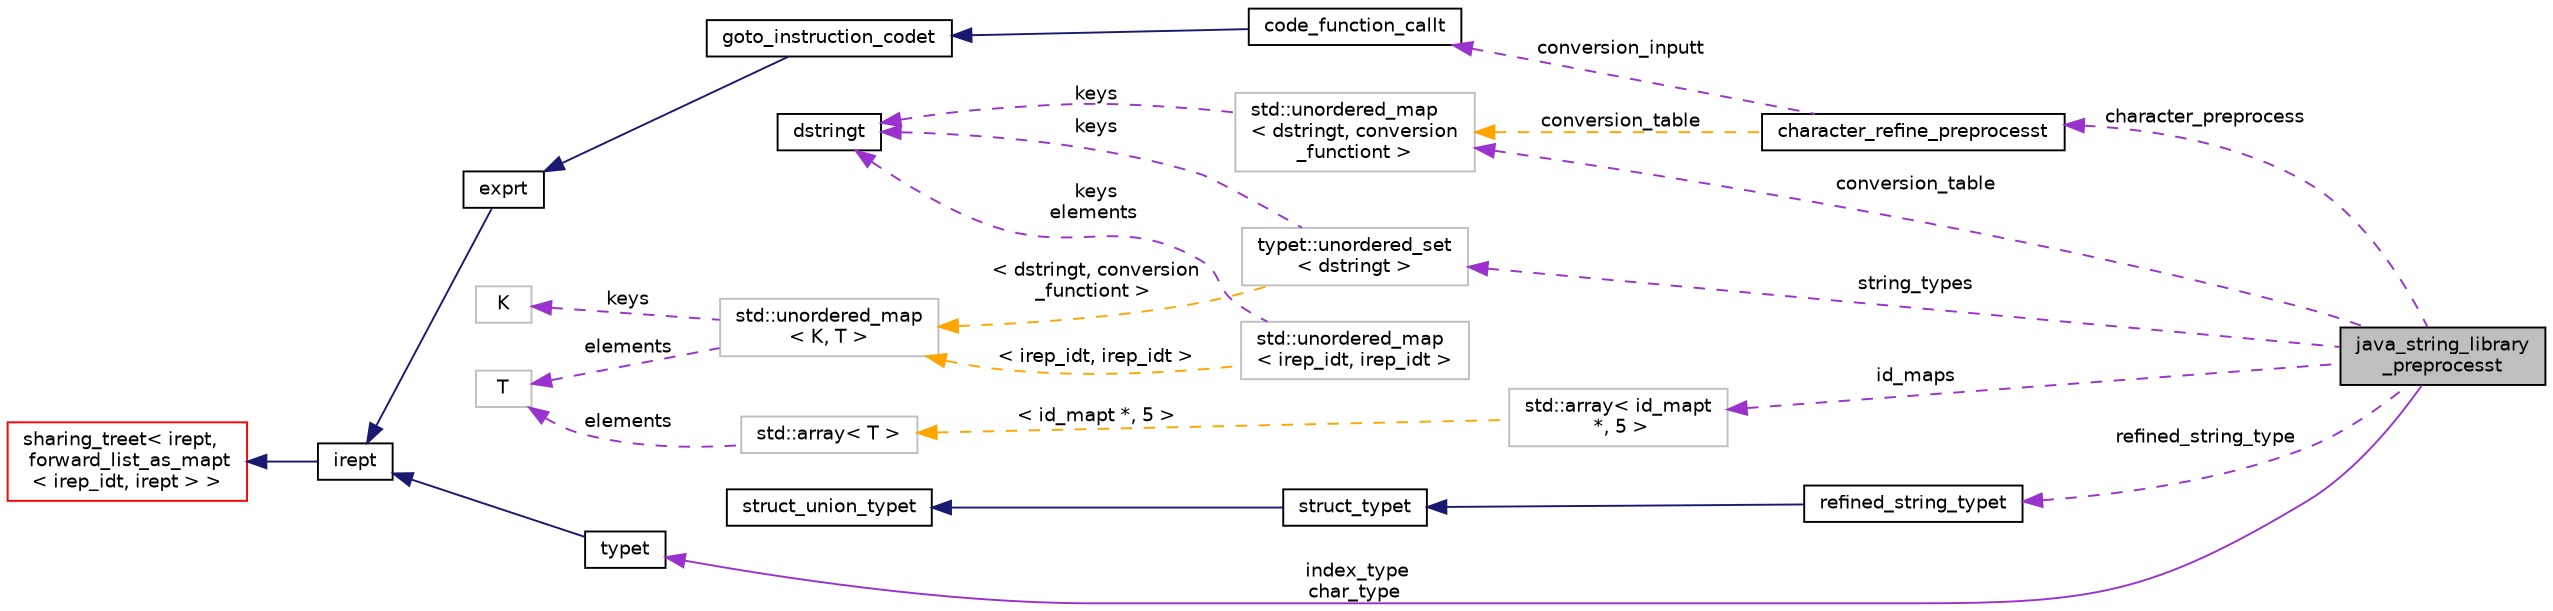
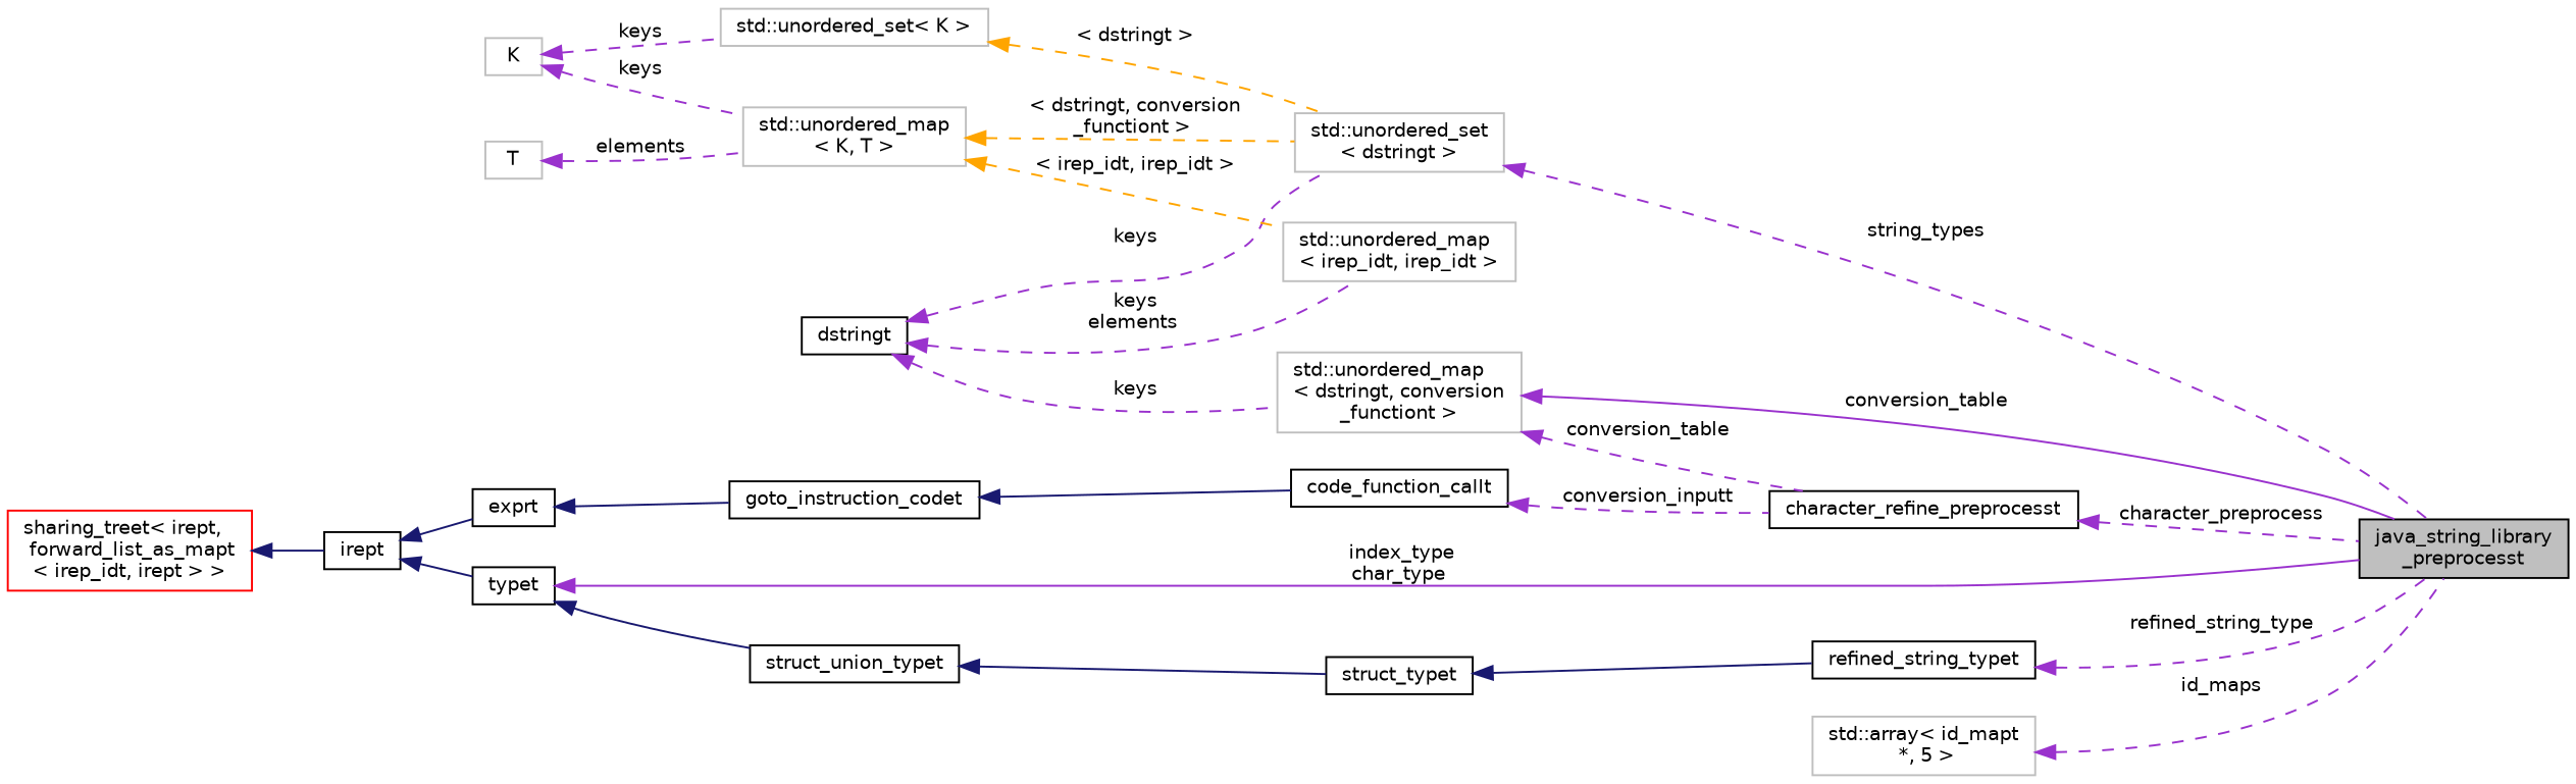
  digraph {
    rankdir=LR
    node [color=black fontname=Helvetica fontsize=10 shape=record]
    edge [color=darkorchid3 dir=back fontname=Helvetica fontsize=10 labelfontname=Helvetica labelfontsize=10 style=dashed]
    n1 [fillcolor=grey75 fontcolor=black height=0.2 label="java_string_library\l_preprocesst" style=filled width=0.4]
-   n2 [color=grey75 height=0.2 label="typet::unordered_set\l\< dstringt \>" width=0.4]
+   n2 [color=grey75 height=0.2 label="std::unordered_set\l\< dstringt \>" width=0.4]
    n3 [height=0.2 label=dstringt width=0.4]
    n4 [color=grey75 height=0.2 label="std::unordered_map\l\< irep_idt, irep_idt \>" width=0.4]
    n5 [color=grey75 height=0.2 label="std::unordered_map\l\< dstringt, conversion\l_functiont \>" width=0.4]
    n6 [height=0.2 label=character_refine_preprocesst width=0.4]
+   n7 [color=grey75 height=0.2 label="std::unordered_set\< K \>" width=0.4]
    n8 [color=grey75 height=0.2 label=K width=0.4]
    n9 [color=grey75 height=0.2 label="std::unordered_map\l\< K, T \>" width=0.4]
    n10 [color=grey75 height=0.2 label="std::array\< id_mapt\l *, 5 \>" width=0.4]
    n11 [color=grey75 height=0.2 label=T width=0.4]
-   n12 [color=grey75 height=0.2 label="std::array\< T \>" width=0.4]
    n13 [height=0.2 label=refined_string_typet width=0.4]
    n14 [height=0.2 label=struct_typet width=0.4]
    n15 [height=0.2 label=struct_union_typet width=0.4]
    n16 [height=0.2 label=typet width=0.4]
    n17 [height=0.2 label=irept width=0.4]
    n18 [height=0.2 label=exprt width=0.4]
    n19 [height=0.2 label=goto_instruction_codet width=0.4]
    n20 [color=red height=0.2 label="sharing_treet\< irept,\l forward_list_as_mapt\l\< irep_idt, irept \> \>" width=0.4]
    n21 [height=0.2 label=code_function_callt width=0.4]
    n2 -> n1 [label=" string_types"]
    n3 -> n2 [label=" keys"]
    n3 -> n4 [label=" keys\nelements"]
    n3 -> n5 [label=" keys"]
-   n5 -> n1 [label=" conversion_table"]
-   n5 -> n6 [color=orange label=" conversion_table"]
+   n5 -> n1 [label=" conversion_table" style=solid]
+   n5 -> n6 [label=" conversion_table"]
    n6 -> n1 [label=" character_preprocess"]
+   n7 -> n2 [color=orange label=" \< dstringt \>"]
+   n8 -> n7 [label=" keys"]
    n8 -> n9 [label=" keys"]
    n9 -> n2 [color=orange label=" \< dstringt, conversion\l_functiont \>"]
    n9 -> n4 [color=orange label=" \< irep_idt, irep_idt \>"]
    n10 -> n1 [label=" id_maps"]
    n11 -> n9 [label=" elements"]
-   n11 -> n12 [label=" elements"]
-   n12 -> n10 [color=orange label=" \< id_mapt *, 5 \>"]
    n13 -> n1 [label=" refined_string_type"]
    n14 -> n13 [color=midnightblue style=solid]
    n15 -> n14 [color=midnightblue style=solid]
    n16 -> n1 [label=" index_type\nchar_type" style=solid]
+   n16 -> n15 [color=midnightblue style=solid]
    n17 -> n16 [color=midnightblue style=solid]
    n17 -> n18 [color=midnightblue style=solid]
    n18 -> n19 [color=midnightblue style=solid]
    n19 -> n21 [color=midnightblue style=solid]
    n20 -> n17 [color=midnightblue style=solid]
    n21 -> n6 [label=" conversion_inputt"]
  }
